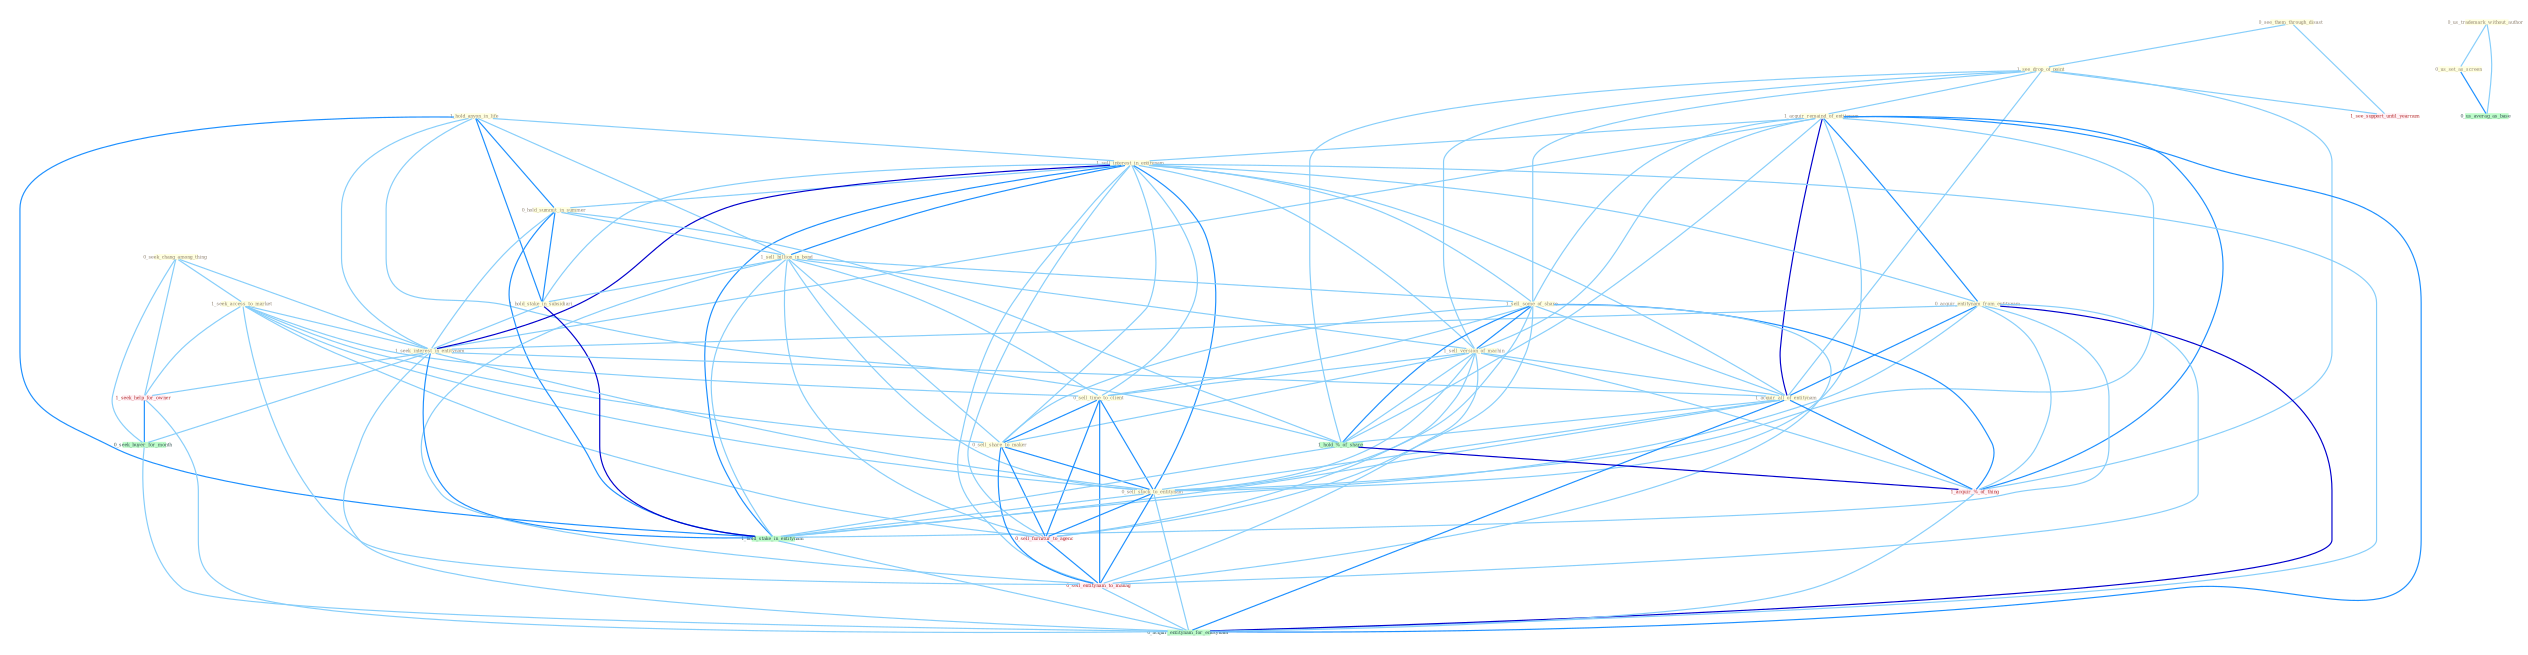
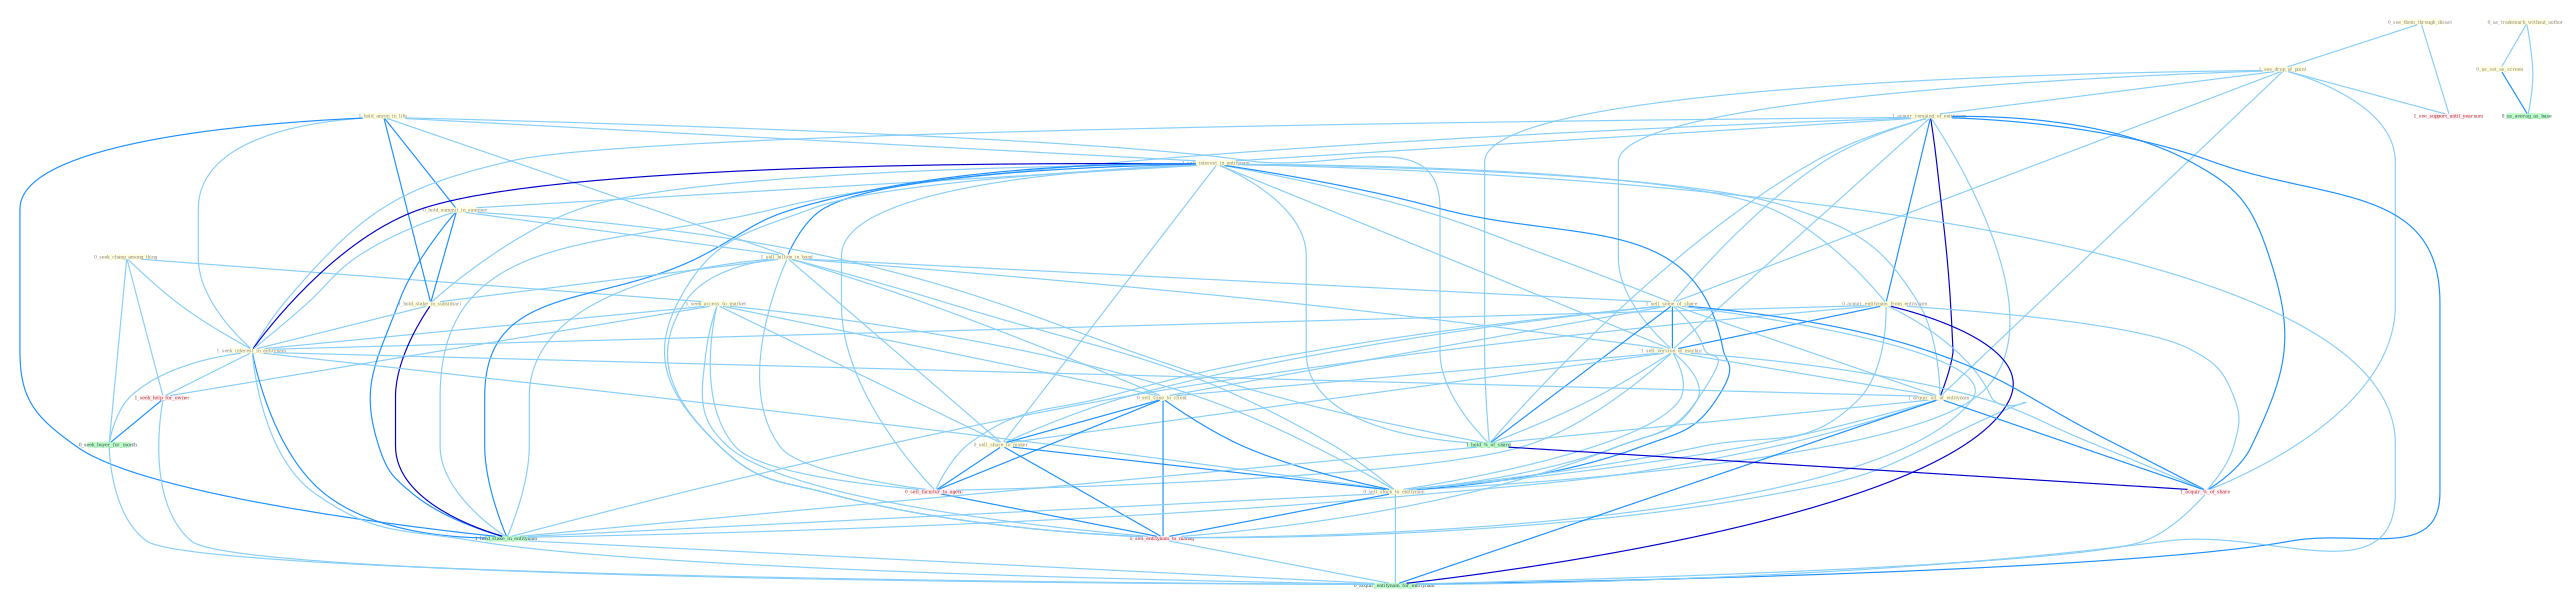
  graph {
    node [color="#ffffe0" fixedsize=true fontcolor="#8b7d6b" fontsize=4 shape=polygon style=filled]
    edge [color="#87cefa" w=1]
    "0_seek_chang_among_thing " [height=.06 width=.5]
    "1_hold_anyon_in_life " [height=.06 width=.5]
    "0_us_trademark_without_author " [height=.06 width=.5]
    "0_see_them_through_disast " [height=.06 width=.5]
    "1_see_drop_of_point " [height=.06 width=.5]
    "1_acquir_remaind_of_entitynam " [height=.06 width=.5]
    "1_seek_access_to_market " [height=.06 width=.5]
    "1_sell_interest_in_entitynam " [height=.06 width=.5]
    "0_acquir_entitynam_from_entitynam " [height=.06 width=.5]
    "0_hold_summit_in_summer " [height=.06 width=.5]
    "1_sell_billion_in_bond " [height=.06 width=.5]
    "0_us_set_as_screen " [height=.06 width=.5]
    "1_sell_some_of_share " [height=.06 width=.5]
    "1_hold_stake_in_subsidiari " [height=.06 width=.5]
    "1_seek_interest_in_entitynam " [height=.06 width=.5]
    "1_sell_version_of_machin " [height=.06 width=.5]
    "0_sell_time_to_client " [height=.06 width=.5]
    "0_sell_share_to_maker " [height=.06 width=.5]
    "1_acquir_all_of_entitynam " [height=.06 width=.5]
    "0_sell_stock_to_entitynam " [height=.06 width=.5]
    "1_seek_help_for_owner " [color="#fff0f5" fontcolor="#b22222" height=.06 width=.5]
-   "1_acquir_%_of_share " [color="#fff0f5" fontcolor="#b22222" height=.06 width=.5 label="1_acquir_%_of_thing"]
+   "1_acquir_%_of_share " [color="#fff0f5" fontcolor="#b22222" height=.06 width=.5]
    "1_see_support_until_yearnum " [color="#fff0f5" fontcolor="#b22222" height=.06 width=.5]
    "0_sell_furnitur_to_agenc " [color="#fff0f5" fontcolor="#b22222" height=.06 width=.5]
    "0_sell_entitynam_to_manag " [color="#fff0f5" fontcolor="#b22222" height=.06 width=.5]
    "0_seek_buyer_for_month " [color="#BDFCC9" fontcolor="#2f4f4f" height=.06 width=.5]
    "1_hold_%_of_share " [color="#BDFCC9" fontcolor="#2f4f4f" height=.06 width=.5]
    "1_hold_stake_in_entitynam " [color="#BDFCC9" fontcolor="#2f4f4f" height=.06 width=.5]
    "0_us_averag_as_base " [color="#BDFCC9" fontcolor="#2f4f4f" height=.06 width=.5]
    "0_acquir_entitynam_for_entitynam " [color="#BDFCC9" fontcolor="#2f4f4f" height=.06 width=.5]
    subgraph sub_1 {
      "0_seek_chang_among_thing "
      "1_hold_anyon_in_life "
      "0_us_trademark_without_author "
      "0_see_them_through_disast "
      "1_see_drop_of_point "
      "1_acquir_remaind_of_entitynam "
      "1_seek_access_to_market "
      "1_sell_interest_in_entitynam "
      "0_acquir_entitynam_from_entitynam "
      "0_hold_summit_in_summer "
      "1_sell_billion_in_bond "
      "0_us_set_as_screen "
      "1_sell_some_of_share "
      "1_hold_stake_in_subsidiari "
      "1_seek_interest_in_entitynam "
      "1_sell_version_of_machin "
      "0_sell_time_to_client "
      "0_sell_share_to_maker "
      "1_acquir_all_of_entitynam "
      "0_sell_stock_to_entitynam "
    }
    subgraph sub_2 {
      "1_seek_help_for_owner "
      "1_acquir_%_of_share "
      "1_see_support_until_yearnum "
      "0_sell_furnitur_to_agenc "
      "0_sell_entitynam_to_manag "
    }
    "0_seek_chang_among_thing " -- "1_seek_access_to_market "
    "0_seek_chang_among_thing " -- "1_seek_interest_in_entitynam "
    "0_seek_chang_among_thing " -- "1_seek_help_for_owner "
    "0_seek_chang_among_thing " -- "0_seek_buyer_for_month "
    "1_hold_anyon_in_life " -- "1_sell_interest_in_entitynam "
    "1_hold_anyon_in_life " -- "0_hold_summit_in_summer " [color="#1e90ff" w=2]
    "1_hold_anyon_in_life " -- "1_sell_billion_in_bond "
    "1_hold_anyon_in_life " -- "1_hold_stake_in_subsidiari " [color="#1e90ff" w=2]
    "1_hold_anyon_in_life " -- "1_seek_interest_in_entitynam "
    "1_hold_anyon_in_life " -- "1_hold_%_of_share "
    "1_hold_anyon_in_life " -- "1_hold_stake_in_entitynam " [color="#1e90ff" w=2]
    "0_us_trademark_without_author " -- "0_us_set_as_screen "
    "0_us_trademark_without_author " -- "0_us_averag_as_base "
    "0_see_them_through_disast " -- "1_see_drop_of_point "
    "0_see_them_through_disast " -- "1_see_support_until_yearnum "
    "1_see_drop_of_point " -- "1_acquir_remaind_of_entitynam "
    "1_see_drop_of_point " -- "1_sell_some_of_share "
    "1_see_drop_of_point " -- "1_sell_version_of_machin "
    "1_see_drop_of_point " -- "1_acquir_all_of_entitynam "
    "1_see_drop_of_point " -- "1_acquir_%_of_share "
    "1_see_drop_of_point " -- "1_see_support_until_yearnum "
    "1_see_drop_of_point " -- "1_hold_%_of_share "
    "1_acquir_remaind_of_entitynam " -- "1_sell_interest_in_entitynam "
    "1_acquir_remaind_of_entitynam " -- "0_acquir_entitynam_from_entitynam " [color="#1e90ff" w=2]
    "1_acquir_remaind_of_entitynam " -- "1_sell_some_of_share "
    "1_acquir_remaind_of_entitynam " -- "1_seek_interest_in_entitynam "
    "1_acquir_remaind_of_entitynam " -- "1_sell_version_of_machin "
    "1_acquir_remaind_of_entitynam " -- "1_acquir_all_of_entitynam " [color="#0000cd" w=3]
    "1_acquir_remaind_of_entitynam " -- "0_sell_stock_to_entitynam "
    "1_acquir_remaind_of_entitynam " -- "1_acquir_%_of_share " [color="#1e90ff" w=2]
    "1_acquir_remaind_of_entitynam " -- "1_hold_%_of_share "
    "1_acquir_remaind_of_entitynam " -- "1_hold_stake_in_entitynam "
    "1_acquir_remaind_of_entitynam " -- "0_acquir_entitynam_for_entitynam " [color="#1e90ff" w=2]
    "1_seek_access_to_market " -- "1_seek_interest_in_entitynam "
    "1_seek_access_to_market " -- "0_sell_time_to_client "
    "1_seek_access_to_market " -- "0_sell_share_to_maker "
    "1_seek_access_to_market " -- "0_sell_stock_to_entitynam "
    "1_seek_access_to_market " -- "1_seek_help_for_owner "
    "1_seek_access_to_market " -- "0_sell_furnitur_to_agenc "
    "1_seek_access_to_market " -- "0_sell_entitynam_to_manag "
    "1_sell_interest_in_entitynam " -- "0_acquir_entitynam_from_entitynam "
    "1_sell_interest_in_entitynam " -- "0_hold_summit_in_summer "
    "1_sell_interest_in_entitynam " -- "1_sell_billion_in_bond " [color="#1e90ff" w=2]
    "1_sell_interest_in_entitynam " -- "1_sell_some_of_share "
    "1_sell_interest_in_entitynam " -- "1_hold_stake_in_subsidiari "
    "1_sell_interest_in_entitynam " -- "1_seek_interest_in_entitynam " [color="#0000cd" w=3]
    "1_sell_interest_in_entitynam " -- "1_sell_version_of_machin "
-   "1_sell_interest_in_entitynam " -- "0_sell_time_to_client "
+   "1_sell_interest_in_entitynam " -- "1_hold_%_of_share "
    "1_sell_interest_in_entitynam " -- "0_sell_share_to_maker "
    "1_sell_interest_in_entitynam " -- "1_acquir_all_of_entitynam "
    "1_sell_interest_in_entitynam " -- "0_sell_stock_to_entitynam " [color="#1e90ff" w=2]
    "1_sell_interest_in_entitynam " -- "0_sell_furnitur_to_agenc "
    "1_sell_interest_in_entitynam " -- "0_sell_entitynam_to_manag "
    "1_sell_interest_in_entitynam " -- "1_hold_stake_in_entitynam " [color="#1e90ff" w=2]
    "1_sell_interest_in_entitynam " -- "0_acquir_entitynam_for_entitynam "
    "0_acquir_entitynam_from_entitynam " -- "1_seek_interest_in_entitynam "
-   "0_acquir_entitynam_from_entitynam " -- "1_acquir_all_of_entitynam " [color="#1e90ff" w=2]
+   "0_acquir_entitynam_from_entitynam " -- "1_sell_version_of_machin " [color="#1e90ff" w=2]
    "0_acquir_entitynam_from_entitynam " -- "0_sell_stock_to_entitynam "
    "0_acquir_entitynam_from_entitynam " -- "1_acquir_%_of_share "
    "0_acquir_entitynam_from_entitynam " -- "0_sell_entitynam_to_manag "
    "0_acquir_entitynam_from_entitynam " -- "1_hold_stake_in_entitynam "
    "0_acquir_entitynam_from_entitynam " -- "0_acquir_entitynam_for_entitynam " [color="#0000cd" w=3]
    "0_hold_summit_in_summer " -- "1_sell_billion_in_bond "
    "0_hold_summit_in_summer " -- "1_hold_stake_in_subsidiari " [color="#1e90ff" w=2]
    "0_hold_summit_in_summer " -- "1_seek_interest_in_entitynam "
    "0_hold_summit_in_summer " -- "1_hold_%_of_share "
    "0_hold_summit_in_summer " -- "1_hold_stake_in_entitynam " [color="#1e90ff" w=2]
    "1_sell_billion_in_bond " -- "1_sell_some_of_share "
    "1_sell_billion_in_bond " -- "1_hold_stake_in_subsidiari "
    "1_sell_billion_in_bond " -- "1_sell_version_of_machin "
    "1_sell_billion_in_bond " -- "0_sell_time_to_client "
    "1_sell_billion_in_bond " -- "0_sell_share_to_maker "
    "1_sell_billion_in_bond " -- "0_sell_stock_to_entitynam "
    "1_sell_billion_in_bond " -- "0_sell_furnitur_to_agenc "
    "1_sell_billion_in_bond " -- "0_sell_entitynam_to_manag "
    "1_sell_billion_in_bond " -- "1_hold_stake_in_entitynam "
    "0_us_set_as_screen " -- "0_us_averag_as_base " [color="#1e90ff" w=2]
    "1_sell_some_of_share " -- "1_sell_version_of_machin " [color="#1e90ff" w=2]
    "1_sell_some_of_share " -- "0_sell_time_to_client "
    "1_sell_some_of_share " -- "0_sell_share_to_maker "
    "1_sell_some_of_share " -- "1_acquir_all_of_entitynam "
    "1_sell_some_of_share " -- "0_sell_stock_to_entitynam "
    "1_sell_some_of_share " -- "1_acquir_%_of_share " [color="#1e90ff" w=2]
    "1_sell_some_of_share " -- "0_sell_furnitur_to_agenc "
    "1_sell_some_of_share " -- "0_sell_entitynam_to_manag "
    "1_sell_some_of_share " -- "1_hold_%_of_share " [color="#1e90ff" w=2]
    "1_hold_stake_in_subsidiari " -- "1_seek_interest_in_entitynam "
    "1_hold_stake_in_subsidiari " -- "1_hold_stake_in_entitynam " [color="#0000cd" w=3]
    "1_seek_interest_in_entitynam " -- "1_acquir_all_of_entitynam "
    "1_seek_interest_in_entitynam " -- "0_sell_stock_to_entitynam "
    "1_seek_interest_in_entitynam " -- "1_seek_help_for_owner "
    "1_seek_interest_in_entitynam " -- "0_seek_buyer_for_month "
    "1_seek_interest_in_entitynam " -- "1_hold_stake_in_entitynam " [color="#1e90ff" w=2]
    "1_seek_interest_in_entitynam " -- "0_acquir_entitynam_for_entitynam "
    "1_sell_version_of_machin " -- "0_sell_time_to_client "
    "1_sell_version_of_machin " -- "0_sell_share_to_maker "
    "1_sell_version_of_machin " -- "1_acquir_all_of_entitynam "
    "1_sell_version_of_machin " -- "0_sell_stock_to_entitynam "
    "1_sell_version_of_machin " -- "1_acquir_%_of_share "
    "1_sell_version_of_machin " -- "0_sell_furnitur_to_agenc "
    "1_sell_version_of_machin " -- "0_sell_entitynam_to_manag "
    "1_sell_version_of_machin " -- "1_hold_%_of_share "
    "0_sell_time_to_client " -- "0_sell_share_to_maker " [color="#1e90ff" w=2]
    "0_sell_time_to_client " -- "0_sell_stock_to_entitynam " [color="#1e90ff" w=2]
    "0_sell_time_to_client " -- "0_sell_furnitur_to_agenc " [color="#1e90ff" w=2]
    "0_sell_time_to_client " -- "0_sell_entitynam_to_manag " [color="#1e90ff" w=2]
    "0_sell_share_to_maker " -- "0_sell_stock_to_entitynam " [color="#1e90ff" w=2]
    "0_sell_share_to_maker " -- "0_sell_furnitur_to_agenc " [color="#1e90ff" w=2]
    "0_sell_share_to_maker " -- "0_sell_entitynam_to_manag " [color="#1e90ff" w=2]
    "1_acquir_all_of_entitynam " -- "0_sell_stock_to_entitynam "
    "1_acquir_all_of_entitynam " -- "1_acquir_%_of_share " [color="#1e90ff" w=2]
    "1_acquir_all_of_entitynam " -- "1_hold_%_of_share "
    "1_acquir_all_of_entitynam " -- "1_hold_stake_in_entitynam "
    "1_acquir_all_of_entitynam " -- "0_acquir_entitynam_for_entitynam " [color="#1e90ff" w=2]
-   "0_sell_stock_to_entitynam " -- "0_sell_furnitur_to_agenc " [color="#1e90ff" w=2]
    "0_sell_stock_to_entitynam " -- "0_sell_entitynam_to_manag " [color="#1e90ff" w=2]
    "0_sell_stock_to_entitynam " -- "1_hold_stake_in_entitynam "
    "0_sell_stock_to_entitynam " -- "0_acquir_entitynam_for_entitynam "
    "1_seek_help_for_owner " -- "0_seek_buyer_for_month " [color="#1e90ff" w=2]
    "1_seek_help_for_owner " -- "0_acquir_entitynam_for_entitynam "
    "1_acquir_%_of_share " -- "0_acquir_entitynam_for_entitynam "
    "0_sell_furnitur_to_agenc " -- "0_sell_entitynam_to_manag " [color="#1e90ff" w=2]
    "0_sell_entitynam_to_manag " -- "0_acquir_entitynam_for_entitynam "
    "0_seek_buyer_for_month " -- "0_acquir_entitynam_for_entitynam "
    "1_hold_%_of_share " -- "1_acquir_%_of_share " [color="#0000cd" w=3]
    "1_hold_%_of_share " -- "1_hold_stake_in_entitynam "
    "1_hold_stake_in_entitynam " -- "0_acquir_entitynam_for_entitynam "
  }
